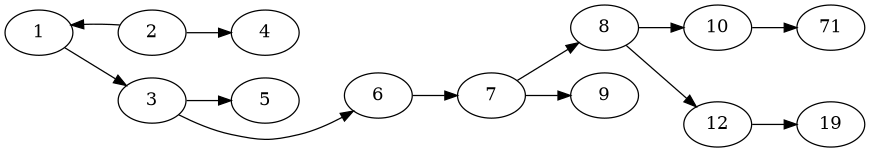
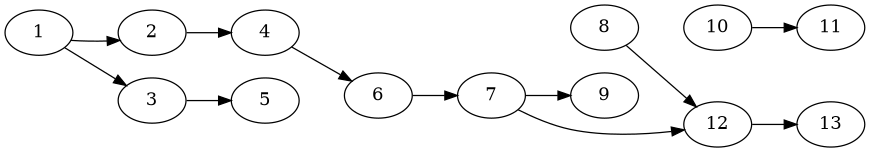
  digraph {
    rankdir=LR
    node [alpha=0.17]
    1 [alpha=0.09 expect_size=7219471812734746624]
    2 [alpha=0.11 expect_size=2799872357014494]
    3 [expect_size=1550243225443237888]
    4 [alpha=0.02 expect_size=6315151957471109]
    5 [expect_size=128695753040761716736]
    6 [alpha=0.03 expect_size=126529458234593680]
    7 [alpha=0.02 expect_size=353215519843622528]
    8 [alpha=0.01 expect_size=126249636722740240]
    9 [alpha=0.15 expect_size=25341616766612144128]
    10 [alpha=0.06 expect_size=408551506383172]
    12 [alpha=0.19 expect_size=37900959899009288]
-   11 [alpha=0.19 expect_size=20566663124015020 label=71]
-   13 [alpha=0.15 expect_size=62412294863295528 label=19]
-   2 -> 1
+   11 [alpha=0.19 expect_size=20566663124015020]
+   13 [alpha=0.15 expect_size=62412294863295528]
+   1 -> 2
    1 -> 3
    2 -> 4
    3 -> 5
-   3 -> 6
+   4 -> 6
    6 -> 7
-   7 -> 8
+   7 -> 12
    7 -> 9
-   8 -> 10
    8 -> 12
    10 -> 11
    12 -> 13
  }
